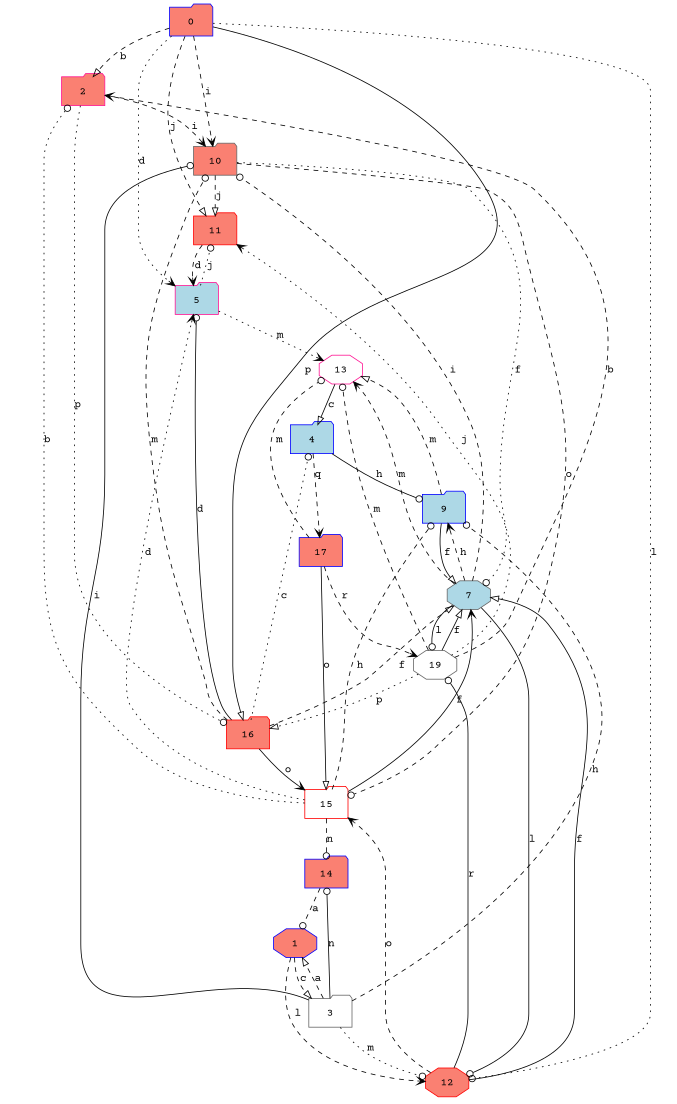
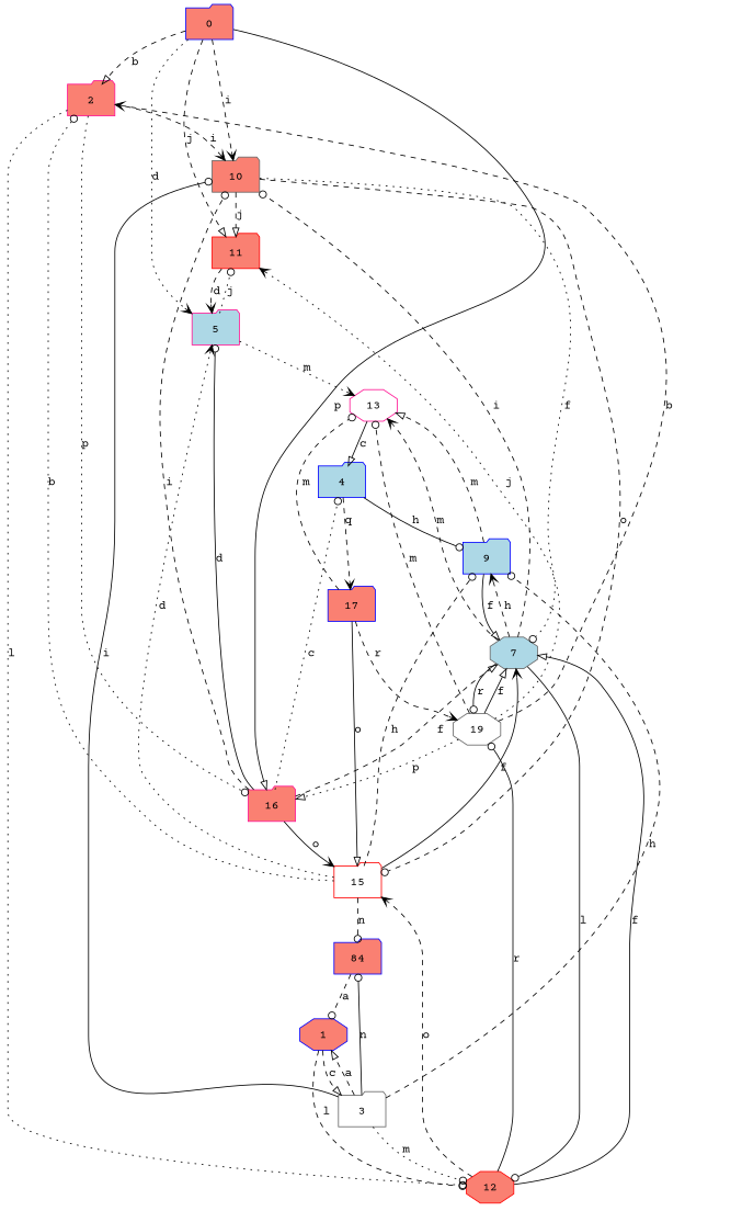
  strict digraph {
    fontname="Courier Prime"
    node [color=blue fillcolor=salmon fontname="Courier Prime" shape=folder style=filled]
    edge [arrowhead=odot fontname="Courier Prime" style=dashed]
    2 [color=deeppink]
    0
    5 [color=deeppink fillcolor=lightblue]
    10 [color=gray40]
    11 [color=red]
-   16 [color=red]
+   16 [color=deeppink]
    12 [color=red shape=octagon]
    13 [color=deeppink fillcolor=white shape=octagon]
    7 [color=gray40 fillcolor=lightblue shape=octagon]
    15 [color=red fillcolor=white]
    4 [fillcolor=lightblue]
    1 [shape=octagon]
    3 [color=gray40 fillcolor=white]
    9 [fillcolor=lightblue]
-   14
+   14 [label=84]
    19 [color=gray40 fillcolor=white shape=octagon]
    17
    2 -> 10 [arrowhead=vee label=i]
    2 -> 16 [label=p style=dotted]
-   0 -> 12 [label=l style=dotted]
+   2 -> 12 [label=l style=dotted]
    0 -> 2 [arrowhead=onormal label=b]
    0 -> 5 [arrowhead=vee label=d style=dotted]
    0 -> 10 [arrowhead=vee label=i]
    0 -> 11 [arrowhead=onormal label=j]
    0 -> 16 [arrowhead=onormal label=p style=solid]
    5 -> 11 [label=j style=dotted]
    5 -> 13 [arrowhead=vee label=m style=dotted]
    10 -> 11 [arrowhead=onormal label=j]
    10 -> 7 [label=f style=dotted]
    10 -> 15 [label=o]
    11 -> 5 [arrowhead=vee label=d]
    16 -> 5 [label=d style=solid]
-   16 -> 10 [label=m]
+   16 -> 10 [label=i]
    16 -> 7 [arrowhead=onormal label=f]
    16 -> 15 [arrowhead=vee label=o style=solid]
    16 -> 4 [label=c style=dotted]
    12 -> 7 [arrowhead=onormal label=f style=solid]
    12 -> 15 [arrowhead=vee label=o]
    12 -> 19 [label=r style=solid]
    13 -> 4 [arrowhead=onormal label=c style=solid]
    7 -> 10 [label=i]
    7 -> 12 [label=l style=solid]
    7 -> 13 [arrowhead=vee label=m]
    7 -> 9 [arrowhead=vee label=h]
-   7 -> 19 [label=l style=solid]
+   7 -> 19 [label=r style=solid]
    15 -> 2 [label=b style=dotted]
    15 -> 5 [arrowhead=vee label=d style=dotted]
    15 -> 7 [arrowhead=vee label=f style=solid]
    15 -> 9 [label=h]
    15 -> 14 [label=n]
    4 -> 9 [label=h style=solid]
    4 -> 17 [arrowhead=vee label=q]
-   1 -> 12 [arrowhead=vee label=l]
+   1 -> 12 [label=l]
    1 -> 3 [arrowhead=onormal label=c]
    3 -> 10 [label=i style=solid]
    3 -> 12 [label=m style=dotted]
    3 -> 1 [arrowhead=onormal label=a]
    3 -> 9 [label=h]
    3 -> 14 [label=n style=solid]
    9 -> 13 [arrowhead=onormal label=m]
    9 -> 7 [arrowhead=onormal label=f style=solid]
    14 -> 1 [label=a]
    19 -> 2 [arrowhead=vee label=b]
    19 -> 11 [arrowhead=vee label=j style=dotted]
    19 -> 16 [arrowhead=onormal label=p style=dotted]
    19 -> 13 [label=m]
    19 -> 7 [arrowhead=onormal label=f style=solid]
    17 -> 13 [label=m]
    17 -> 15 [arrowhead=onormal label=o style=solid]
    17 -> 19 [arrowhead=vee label=r]
  }
